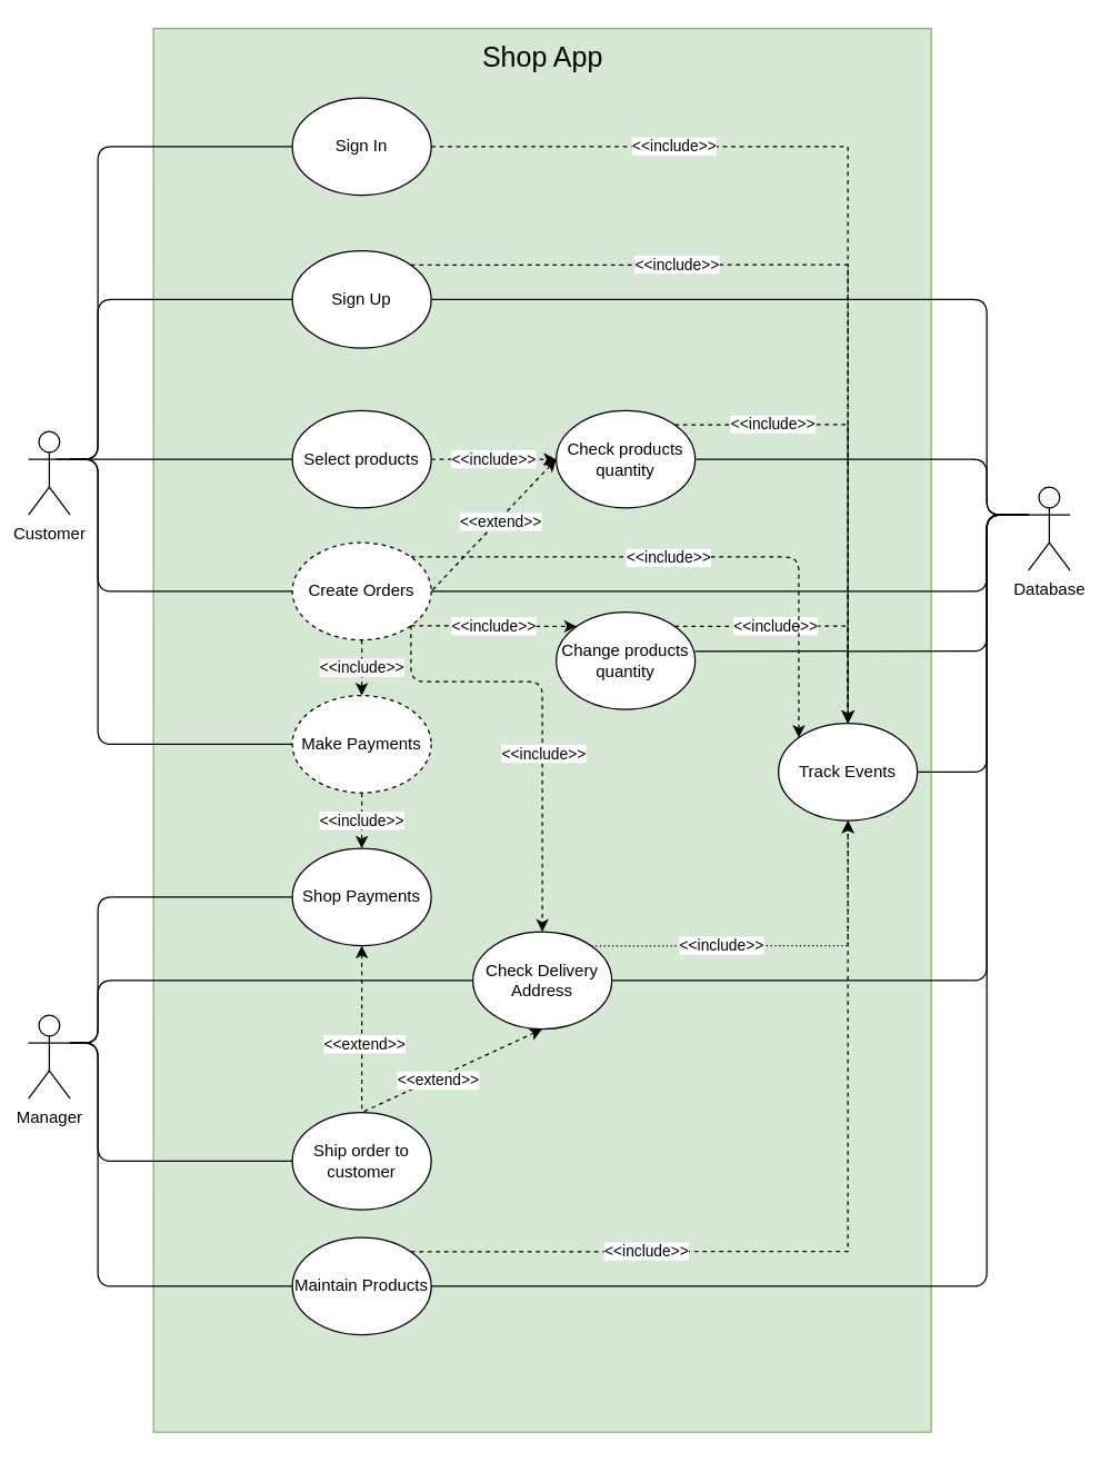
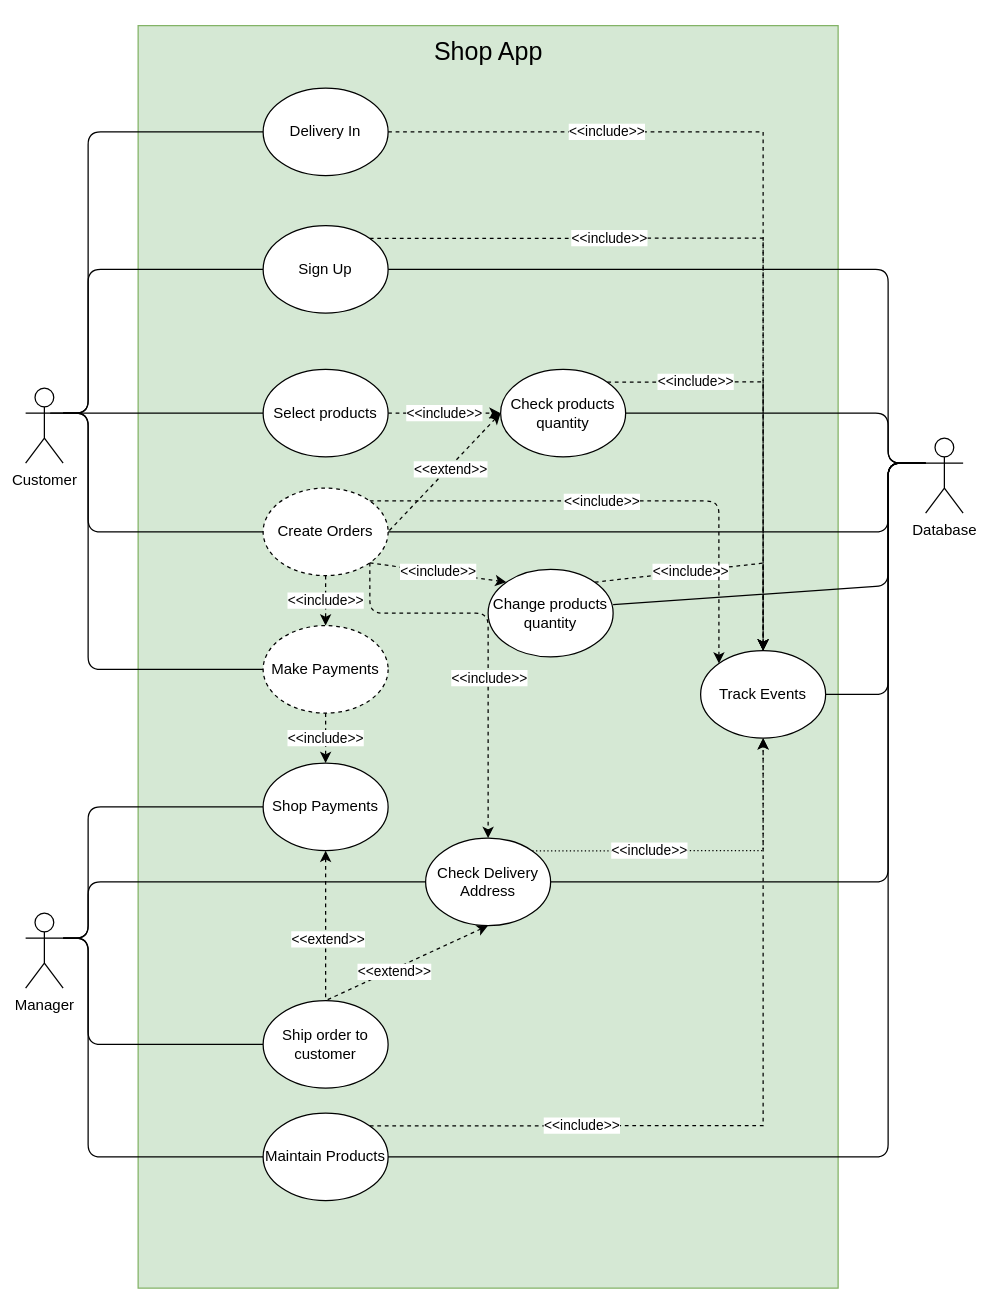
  <mxCell id="0" />
  <mxCell id="1" parent="0" />
  <mxCell id="2" value="" style="rounded=0;whiteSpace=wrap;html=1;fillColor=#d5e8d4;strokeColor=#82b366;" parent="1" vertex="1"><mxGeometry x="110" y="20" width="560" height="1010" as="geometry" /></mxCell>
  <mxCell id="3" value="&lt;font style=&quot;font-size: 20px&quot;&gt;Shop App&lt;/font&gt;" style="text;html=1;strokeColor=none;fillColor=none;align=center;verticalAlign=middle;whiteSpace=wrap;rounded=0;" parent="1" vertex="1"><mxGeometry x="332.5" y="30" width="115" height="20" as="geometry" /></mxCell>
  <mxCell id="4" style="edgeStyle=none;rounded=1;orthogonalLoop=1;jettySize=auto;html=1;exitX=1;exitY=0.333;exitDx=0;exitDy=0;exitPerimeter=0;entryX=0;entryY=0.5;entryDx=0;entryDy=0;startArrow=none;startFill=0;endArrow=none;endFill=0;strokeColor=#000000;" parent="1" source="7" target="27" edge="1"><mxGeometry relative="1" as="geometry"><Array as="points"><mxPoint x="70" y="750" /><mxPoint x="70" y="835" /></Array></mxGeometry></mxCell>
  <mxCell id="5" style="edgeStyle=none;rounded=1;orthogonalLoop=1;jettySize=auto;html=1;exitX=1;exitY=0.333;exitDx=0;exitDy=0;exitPerimeter=0;entryX=0;entryY=0.5;entryDx=0;entryDy=0;startArrow=none;startFill=0;endArrow=none;endFill=0;strokeColor=#000000;" parent="1" source="7" target="36" edge="1"><mxGeometry relative="1" as="geometry"><Array as="points"><mxPoint x="70" y="750" /><mxPoint x="70" y="705" /></Array></mxGeometry></mxCell>
  <mxCell id="6" style="edgeStyle=none;rounded=1;orthogonalLoop=1;jettySize=auto;html=1;exitX=1;exitY=0.333;exitDx=0;exitDy=0;exitPerimeter=0;entryX=0;entryY=0.5;entryDx=0;entryDy=0;startArrow=none;startFill=0;endArrow=none;endFill=0;strokeColor=#000000;" parent="1" source="7" target="47" edge="1"><mxGeometry relative="1" as="geometry"><Array as="points"><mxPoint x="70" y="750" /><mxPoint x="70" y="925" /></Array></mxGeometry></mxCell>
  <mxCell id="7" value="Manager" style="shape=umlActor;verticalLabelPosition=bottom;verticalAlign=top;html=1;outlineConnect=0;" parent="1" vertex="1"><mxGeometry x="20" y="730" width="30" height="60" as="geometry" /></mxCell>
  <mxCell id="8" style="edgeStyle=none;rounded=1;orthogonalLoop=1;jettySize=auto;html=1;exitX=1;exitY=0.333;exitDx=0;exitDy=0;exitPerimeter=0;entryX=0;entryY=0.5;entryDx=0;entryDy=0;startArrow=none;startFill=0;endArrow=none;endFill=0;strokeColor=#000000;" parent="1" source="9" target="41" edge="1"><mxGeometry relative="1" as="geometry"><Array as="points"><mxPoint x="70" y="330" /><mxPoint x="70" y="215" /></Array></mxGeometry></mxCell>
  <mxCell id="9" value="Customer" style="shape=umlActor;verticalLabelPosition=bottom;verticalAlign=top;html=1;outlineConnect=0;rotation=0;" parent="1" vertex="1"><mxGeometry x="20" y="310" width="30" height="60" as="geometry" /></mxCell>
  <mxCell id="10" style="rounded=1;orthogonalLoop=1;jettySize=auto;html=1;exitX=0;exitY=0.333;exitDx=0;exitDy=0;exitPerimeter=0;entryX=1;entryY=0.5;entryDx=0;entryDy=0;endArrow=none;endFill=0;strokeColor=#000000;" parent="1" source="16" target="31" edge="1"><mxGeometry relative="1" as="geometry"><Array as="points"><mxPoint x="710" y="370" /><mxPoint x="710" y="330" /></Array></mxGeometry></mxCell>
  <mxCell id="11" style="edgeStyle=none;rounded=1;orthogonalLoop=1;jettySize=auto;html=1;exitX=0;exitY=0.333;exitDx=0;exitDy=0;exitPerimeter=0;entryX=1;entryY=0.5;entryDx=0;entryDy=0;startArrow=none;startFill=0;endArrow=none;endFill=0;strokeColor=#000000;" parent="1" source="16" target="23" edge="1"><mxGeometry relative="1" as="geometry"><Array as="points"><mxPoint x="710" y="370" /><mxPoint x="710" y="425" /></Array></mxGeometry></mxCell>
  <mxCell id="12" style="edgeStyle=none;rounded=1;orthogonalLoop=1;jettySize=auto;html=1;exitX=0;exitY=0.333;exitDx=0;exitDy=0;exitPerimeter=0;entryX=1;entryY=0.5;entryDx=0;entryDy=0;startArrow=none;startFill=0;endArrow=none;endFill=0;strokeColor=#000000;" parent="1" source="16" target="36" edge="1"><mxGeometry relative="1" as="geometry"><Array as="points"><mxPoint x="710" y="370" /><mxPoint x="710" y="705" /></Array></mxGeometry></mxCell>
  <mxCell id="13" style="edgeStyle=none;rounded=1;orthogonalLoop=1;jettySize=auto;html=1;exitX=0;exitY=0.333;exitDx=0;exitDy=0;exitPerimeter=0;startArrow=none;startFill=0;endArrow=none;endFill=0;strokeColor=#000000;entryX=1;entryY=0.5;entryDx=0;entryDy=0;" parent="1" source="16" target="41" edge="1"><mxGeometry relative="1" as="geometry"><Array as="points"><mxPoint x="710" y="370" /><mxPoint x="710" y="215" /></Array></mxGeometry></mxCell>
  <mxCell id="14" style="edgeStyle=none;rounded=1;orthogonalLoop=1;jettySize=auto;html=1;exitX=0;exitY=0.333;exitDx=0;exitDy=0;exitPerimeter=0;entryX=1;entryY=0.5;entryDx=0;entryDy=0;startArrow=none;startFill=0;endArrow=none;endFill=0;strokeColor=#000000;" parent="1" source="16" target="44" edge="1"><mxGeometry relative="1" as="geometry"><Array as="points"><mxPoint x="710" y="370" /><mxPoint x="710" y="555" /></Array></mxGeometry></mxCell>
  <mxCell id="15" style="edgeStyle=none;rounded=1;orthogonalLoop=1;jettySize=auto;html=1;exitX=0;exitY=0.333;exitDx=0;exitDy=0;exitPerimeter=0;entryX=1;entryY=0.403;entryDx=0;entryDy=0;entryPerimeter=0;startArrow=none;startFill=0;endArrow=none;endFill=0;strokeColor=#000000;" parent="1" source="16" target="45" edge="1"><mxGeometry relative="1" as="geometry"><Array as="points"><mxPoint x="710" y="370" /><mxPoint x="710" y="468" /></Array></mxGeometry></mxCell>
  <mxCell id="16" value="Database" style="shape=umlActor;verticalLabelPosition=bottom;verticalAlign=top;html=1;outlineConnect=0;" parent="1" vertex="1"><mxGeometry x="740" y="350" width="30" height="60" as="geometry" /></mxCell>
- <mxCell id="17" value="Sign In" style="ellipse;whiteSpace=wrap;html=1;" parent="1" vertex="1"><mxGeometry x="210" y="70" width="100" height="70" as="geometry" /></mxCell>
+ <mxCell id="17" value="Delivery In" style="ellipse;whiteSpace=wrap;html=1;" parent="1" vertex="1"><mxGeometry x="210" y="70" width="100" height="70" as="geometry" /></mxCell>
  <mxCell id="18" value="" style="endArrow=none;html=1;strokeColor=#000000;exitX=1;exitY=0.333;exitDx=0;exitDy=0;exitPerimeter=0;" parent="1" source="9" target="17" edge="1"><mxGeometry width="50" height="50" relative="1" as="geometry"><mxPoint x="110" y="260" as="sourcePoint" /><mxPoint x="400" y="410" as="targetPoint" /><Array as="points"><mxPoint x="70" y="330" /><mxPoint x="70" y="105" /></Array></mxGeometry></mxCell>
  <mxCell id="19" value="&amp;lt;&amp;lt;include&amp;gt;&amp;gt;" style="rounded=0;orthogonalLoop=1;jettySize=auto;html=1;strokeColor=#000000;dashed=1;endArrow=classic;endFill=1;" parent="1" source="20" target="31" edge="1"><mxGeometry relative="1" as="geometry" /></mxCell>
  <mxCell id="20" value="Select products" style="ellipse;whiteSpace=wrap;html=1;" parent="1" vertex="1"><mxGeometry x="210" y="295" width="100" height="70" as="geometry" /></mxCell>
  <mxCell id="21" style="edgeStyle=orthogonalEdgeStyle;rounded=1;orthogonalLoop=1;jettySize=auto;html=1;exitX=1;exitY=1;exitDx=0;exitDy=0;entryX=0.5;entryY=0;entryDx=0;entryDy=0;startArrow=none;startFill=0;endArrow=classic;endFill=1;strokeColor=#000000;dashed=1;elbow=vertical;" parent="1" source="23" target="36" edge="1"><mxGeometry relative="1" as="geometry"><Array as="points"><mxPoint x="295" y="490" /><mxPoint x="390" y="490" /></Array></mxGeometry></mxCell>
  <mxCell id="22" value="&amp;lt;&amp;lt;include&amp;gt;&amp;gt;" style="edgeLabel;html=1;align=center;verticalAlign=middle;resizable=0;points=[];" parent="21" vertex="1" connectable="0"><mxGeometry x="0.101" y="-27" relative="1" as="geometry"><mxPoint x="27" y="12.94" as="offset" /></mxGeometry></mxCell>
  <mxCell id="23" value="Create Orders" style="ellipse;whiteSpace=wrap;html=1;dashed=1;" parent="1" vertex="1"><mxGeometry x="210" y="390" width="100" height="70" as="geometry" /></mxCell>
  <mxCell id="24" value="Make Payments" style="ellipse;whiteSpace=wrap;html=1;dashed=1;" parent="1" vertex="1"><mxGeometry x="210" y="500" width="100" height="70" as="geometry" /></mxCell>
  <mxCell id="25" value="" style="endArrow=none;html=1;strokeColor=#000000;entryX=0;entryY=0.5;entryDx=0;entryDy=0;exitX=1;exitY=0.333;exitDx=0;exitDy=0;exitPerimeter=0;" parent="1" source="9" target="20" edge="1"><mxGeometry width="50" height="50" relative="1" as="geometry"><mxPoint x="110" y="260" as="sourcePoint" /><mxPoint x="400" y="410" as="targetPoint" /><Array as="points"><mxPoint x="70" y="330" /><mxPoint x="35" y="330" /></Array></mxGeometry></mxCell>
  <mxCell id="26" value="" style="endArrow=none;html=1;strokeColor=#000000;entryX=0;entryY=0.5;entryDx=0;entryDy=0;exitX=1;exitY=0.333;exitDx=0;exitDy=0;exitPerimeter=0;" parent="1" source="9" target="23" edge="1"><mxGeometry width="50" height="50" relative="1" as="geometry"><mxPoint x="100" y="380" as="sourcePoint" /><mxPoint x="400" y="410" as="targetPoint" /><Array as="points"><mxPoint x="70" y="330" /><mxPoint x="70" y="425" /></Array></mxGeometry></mxCell>
  <mxCell id="27" value="Ship order to customer" style="ellipse;whiteSpace=wrap;html=1;" parent="1" vertex="1"><mxGeometry x="210" y="800" width="100" height="70" as="geometry" /></mxCell>
  <mxCell id="28" value="" style="endArrow=none;html=1;strokeColor=#000000;entryX=1;entryY=0.333;entryDx=0;entryDy=0;entryPerimeter=0;exitX=0;exitY=0.5;exitDx=0;exitDy=0;" parent="1" source="37" target="7" edge="1"><mxGeometry width="50" height="50" relative="1" as="geometry"><mxPoint x="350" y="450" as="sourcePoint" /><mxPoint x="400" y="400" as="targetPoint" /><Array as="points"><mxPoint x="70" y="645" /><mxPoint x="70" y="750" /></Array></mxGeometry></mxCell>
  <mxCell id="29" style="rounded=0;orthogonalLoop=1;jettySize=auto;html=1;exitX=0;exitY=0.5;exitDx=0;exitDy=0;entryX=1;entryY=0.5;entryDx=0;entryDy=0;dashed=1;endArrow=none;endFill=0;strokeColor=#000000;startArrow=classic;startFill=1;" parent="1" source="31" target="23" edge="1"><mxGeometry relative="1" as="geometry" /></mxCell>
  <mxCell id="30" value="&amp;lt;&amp;lt;extend&amp;gt;&amp;gt;" style="edgeLabel;html=1;align=center;verticalAlign=middle;resizable=0;points=[];" parent="29" vertex="1" connectable="0"><mxGeometry x="0.171" y="1" relative="1" as="geometry"><mxPoint x="11.65" y="-12.25" as="offset" /></mxGeometry></mxCell>
  <mxCell id="31" value="Check products quantity" style="ellipse;whiteSpace=wrap;html=1;" parent="1" vertex="1"><mxGeometry x="400" y="295" width="100" height="70" as="geometry" /></mxCell>
  <mxCell id="32" value="&amp;lt;&amp;lt;include&amp;gt;&amp;gt;" style="rounded=0;orthogonalLoop=1;jettySize=auto;html=1;strokeColor=#000000;dashed=1;endArrow=classic;endFill=1;exitX=0.5;exitY=1;exitDx=0;exitDy=0;" parent="1" source="23" target="24" edge="1"><mxGeometry relative="1" as="geometry"><mxPoint x="327.664" y="430" as="sourcePoint" /><mxPoint x="429.997" y="444.304" as="targetPoint" /></mxGeometry></mxCell>
  <mxCell id="33" value="" style="endArrow=none;html=1;strokeColor=#000000;entryX=1;entryY=0.333;entryDx=0;entryDy=0;entryPerimeter=0;exitX=0;exitY=0.5;exitDx=0;exitDy=0;" parent="1" source="24" target="9" edge="1"><mxGeometry width="50" height="50" relative="1" as="geometry"><mxPoint x="350" y="450" as="sourcePoint" /><mxPoint x="400" y="400" as="targetPoint" /><Array as="points"><mxPoint x="70" y="535" /><mxPoint x="70" y="330" /></Array></mxGeometry></mxCell>
  <mxCell id="34" style="rounded=0;orthogonalLoop=1;jettySize=auto;html=1;exitX=0.5;exitY=1;exitDx=0;exitDy=0;entryX=0.5;entryY=0;entryDx=0;entryDy=0;dashed=1;endArrow=none;endFill=0;strokeColor=#000000;startArrow=classic;startFill=1;" parent="1" source="37" target="27" edge="1"><mxGeometry relative="1" as="geometry"><mxPoint x="540" y="440" as="sourcePoint" /><mxPoint x="440" y="500" as="targetPoint" /></mxGeometry></mxCell>
  <mxCell id="35" value="&amp;lt;&amp;lt;extend&amp;gt;&amp;gt;" style="edgeLabel;html=1;align=center;verticalAlign=middle;resizable=0;points=[];" parent="34" vertex="1" connectable="0"><mxGeometry x="0.171" y="1" relative="1" as="geometry"><mxPoint as="offset" /></mxGeometry></mxCell>
  <mxCell id="36" value="Check Delivery Address" style="ellipse;whiteSpace=wrap;html=1;" parent="1" vertex="1"><mxGeometry x="340" y="670" width="100" height="70" as="geometry" /></mxCell>
  <mxCell id="37" value="Shop Payments" style="ellipse;whiteSpace=wrap;html=1;" parent="1" vertex="1"><mxGeometry x="210" y="610" width="100" height="70" as="geometry" /></mxCell>
  <mxCell id="38" value="&amp;lt;&amp;lt;include&amp;gt;&amp;gt;" style="rounded=0;orthogonalLoop=1;jettySize=auto;html=1;strokeColor=#000000;dashed=1;endArrow=classic;endFill=1;exitX=0.5;exitY=1;exitDx=0;exitDy=0;entryX=0.5;entryY=0;entryDx=0;entryDy=0;" parent="1" source="24" target="37" edge="1"><mxGeometry relative="1" as="geometry"><mxPoint x="270" y="480" as="sourcePoint" /><mxPoint x="270" y="520" as="targetPoint" /></mxGeometry></mxCell>
  <mxCell id="39" style="rounded=0;orthogonalLoop=1;jettySize=auto;html=1;exitX=0.5;exitY=1;exitDx=0;exitDy=0;dashed=1;endArrow=none;endFill=0;strokeColor=#000000;startArrow=classic;startFill=1;entryX=0.5;entryY=0;entryDx=0;entryDy=0;" parent="1" source="36" target="27" edge="1"><mxGeometry relative="1" as="geometry"><mxPoint x="455" y="660" as="sourcePoint" /><mxPoint x="350" y="760" as="targetPoint" /></mxGeometry></mxCell>
  <mxCell id="40" value="&amp;lt;&amp;lt;extend&amp;gt;&amp;gt;" style="edgeLabel;html=1;align=center;verticalAlign=middle;resizable=0;points=[];" parent="39" vertex="1" connectable="0"><mxGeometry x="0.171" y="1" relative="1" as="geometry"><mxPoint as="offset" /></mxGeometry></mxCell>
  <mxCell id="41" value="Sign Up" style="ellipse;whiteSpace=wrap;html=1;" parent="1" vertex="1"><mxGeometry x="210" y="180" width="100" height="70" as="geometry" /></mxCell>
  <mxCell id="42" value="&amp;lt;&amp;lt;include&amp;gt;&amp;gt;" style="rounded=0;orthogonalLoop=1;jettySize=auto;html=1;strokeColor=#000000;dashed=1;endArrow=classic;endFill=1;exitX=1;exitY=0.5;exitDx=0;exitDy=0;entryX=0.5;entryY=0;entryDx=0;entryDy=0;" parent="1" source="17" target="44" edge="1"><mxGeometry x="-0.511" relative="1" as="geometry"><mxPoint x="318.99" y="361.999" as="sourcePoint" /><mxPoint x="431.01" y="378.001" as="targetPoint" /><Array as="points"><mxPoint x="610" y="105" /></Array><mxPoint as="offset" /></mxGeometry></mxCell>
  <mxCell id="43" value="&amp;lt;&amp;lt;include&amp;gt;&amp;gt;" style="rounded=0;orthogonalLoop=1;jettySize=auto;html=1;strokeColor=#000000;dashed=1;endArrow=classic;endFill=1;exitX=1;exitY=0;exitDx=0;exitDy=0;entryX=0.5;entryY=0;entryDx=0;entryDy=0;" parent="1" source="41" target="44" edge="1"><mxGeometry x="-0.403" relative="1" as="geometry"><mxPoint x="320" y="145" as="sourcePoint" /><mxPoint x="590" y="145" as="targetPoint" /><Array as="points"><mxPoint x="610" y="190" /></Array><mxPoint as="offset" /></mxGeometry></mxCell>
  <mxCell id="44" value="Track Events" style="ellipse;whiteSpace=wrap;html=1;" parent="1" vertex="1"><mxGeometry x="560" y="520" width="100" height="70" as="geometry" /></mxCell>
- <mxCell id="45" value="Change products quantity" style="ellipse;whiteSpace=wrap;html=1;" parent="1" vertex="1"><mxGeometry x="400" y="440" width="100" height="70" as="geometry" /></mxCell>
+ <mxCell id="45" value="Change products quantity" style="ellipse;whiteSpace=wrap;html=1;" parent="1" vertex="1"><mxGeometry x="390" y="455" width="100" height="70" as="geometry" /></mxCell>
  <mxCell id="46" value="&amp;lt;&amp;lt;include&amp;gt;&amp;gt;" style="rounded=0;orthogonalLoop=1;jettySize=auto;html=1;strokeColor=#000000;dashed=1;endArrow=classic;endFill=1;exitX=1;exitY=1;exitDx=0;exitDy=0;entryX=0;entryY=0;entryDx=0;entryDy=0;" parent="1" source="23" target="45" edge="1"><mxGeometry relative="1" as="geometry"><mxPoint x="270" y="470" as="sourcePoint" /><mxPoint x="270" y="510" as="targetPoint" /><Array as="points" /></mxGeometry></mxCell>
  <mxCell id="47" value="Maintain Products" style="ellipse;whiteSpace=wrap;html=1;" parent="1" vertex="1"><mxGeometry x="210" y="890" width="100" height="70" as="geometry" /></mxCell>
  <mxCell id="48" value="&amp;lt;&amp;lt;include&amp;gt;&amp;gt;" style="rounded=0;orthogonalLoop=1;jettySize=auto;html=1;strokeColor=#000000;dashed=1;endArrow=classic;endFill=1;exitX=1;exitY=0;exitDx=0;exitDy=0;entryX=0.5;entryY=0;entryDx=0;entryDy=0;" parent="1" source="45" target="44" edge="1"><mxGeometry x="-0.246" relative="1" as="geometry"><mxPoint x="320" y="225" as="sourcePoint" /><mxPoint x="570" y="135" as="targetPoint" /><Array as="points"><mxPoint x="610" y="450" /></Array><mxPoint as="offset" /></mxGeometry></mxCell>
  <mxCell id="49" value="&amp;lt;&amp;lt;include&amp;gt;&amp;gt;" style="rounded=0;orthogonalLoop=1;jettySize=auto;html=1;strokeColor=#000000;dashed=1;endArrow=classic;endFill=1;exitX=1;exitY=0;exitDx=0;exitDy=0;entryX=0.5;entryY=1;entryDx=0;entryDy=0;" parent="1" source="47" target="44" edge="1"><mxGeometry x="-0.453" relative="1" as="geometry"><mxPoint x="320" y="845" as="sourcePoint" /><mxPoint x="410" y="845" as="targetPoint" /><Array as="points"><mxPoint x="610" y="900" /></Array><mxPoint x="-1" as="offset" /></mxGeometry></mxCell>
  <mxCell id="50" value="&amp;lt;&amp;lt;include&amp;gt;&amp;gt;" style="rounded=0;orthogonalLoop=1;jettySize=auto;html=1;strokeColor=#000000;dashed=1;endArrow=classic;endFill=1;exitX=1;exitY=0;exitDx=0;exitDy=0;entryX=0.5;entryY=1;entryDx=0;entryDy=0;dashPattern=1 2;" parent="1" source="36" target="44" edge="1"><mxGeometry x="-0.316" relative="1" as="geometry"><mxPoint x="460" y="810" as="sourcePoint" /><mxPoint x="620" y="540" as="targetPoint" /><Array as="points"><mxPoint x="610" y="680" /></Array><mxPoint as="offset" /></mxGeometry></mxCell>
  <mxCell id="51" style="edgeStyle=none;rounded=1;orthogonalLoop=1;jettySize=auto;html=1;exitX=0;exitY=0.333;exitDx=0;exitDy=0;exitPerimeter=0;entryX=1;entryY=0.5;entryDx=0;entryDy=0;startArrow=none;startFill=0;endArrow=none;endFill=0;strokeColor=#000000;" parent="1" source="16" target="47" edge="1"><mxGeometry relative="1" as="geometry"><mxPoint x="750" y="380" as="sourcePoint" /><mxPoint x="450" y="715" as="targetPoint" /><Array as="points"><mxPoint x="710" y="370" /><mxPoint x="710" y="925" /></Array></mxGeometry></mxCell>
  <mxCell id="52" value="&amp;lt;&amp;lt;include&amp;gt;&amp;gt;" style="rounded=0;orthogonalLoop=1;jettySize=auto;html=1;strokeColor=#000000;dashed=1;endArrow=classic;endFill=1;exitX=1;exitY=0;exitDx=0;exitDy=0;entryX=0.5;entryY=0;entryDx=0;entryDy=0;" parent="1" source="31" target="44" edge="1"><mxGeometry x="-0.584" relative="1" as="geometry"><mxPoint x="270" y="190" as="sourcePoint" /><mxPoint x="620" y="470" as="targetPoint" /><Array as="points"><mxPoint x="610" y="305" /></Array><mxPoint as="offset" /></mxGeometry></mxCell>
  <mxCell id="53" style="edgeStyle=orthogonalEdgeStyle;rounded=1;orthogonalLoop=1;jettySize=auto;html=1;exitX=1;exitY=0;exitDx=0;exitDy=0;startArrow=none;startFill=0;endArrow=classic;endFill=1;strokeColor=#000000;dashed=1;entryX=0;entryY=0;entryDx=0;entryDy=0;" parent="1" source="23" target="44" edge="1"><mxGeometry relative="1" as="geometry"><mxPoint x="305.355" y="459.749" as="sourcePoint" /><mxPoint x="400" y="680" as="targetPoint" /><Array as="points"><mxPoint x="575" y="400" /></Array></mxGeometry></mxCell>
  <mxCell id="54" value="&amp;lt;&amp;lt;include&amp;gt;&amp;gt;" style="edgeLabel;html=1;align=center;verticalAlign=middle;resizable=0;points=[];" parent="53" vertex="1" connectable="0"><mxGeometry x="0.101" y="-27" relative="1" as="geometry"><mxPoint x="-40.35" y="-27.27" as="offset" /></mxGeometry></mxCell>
